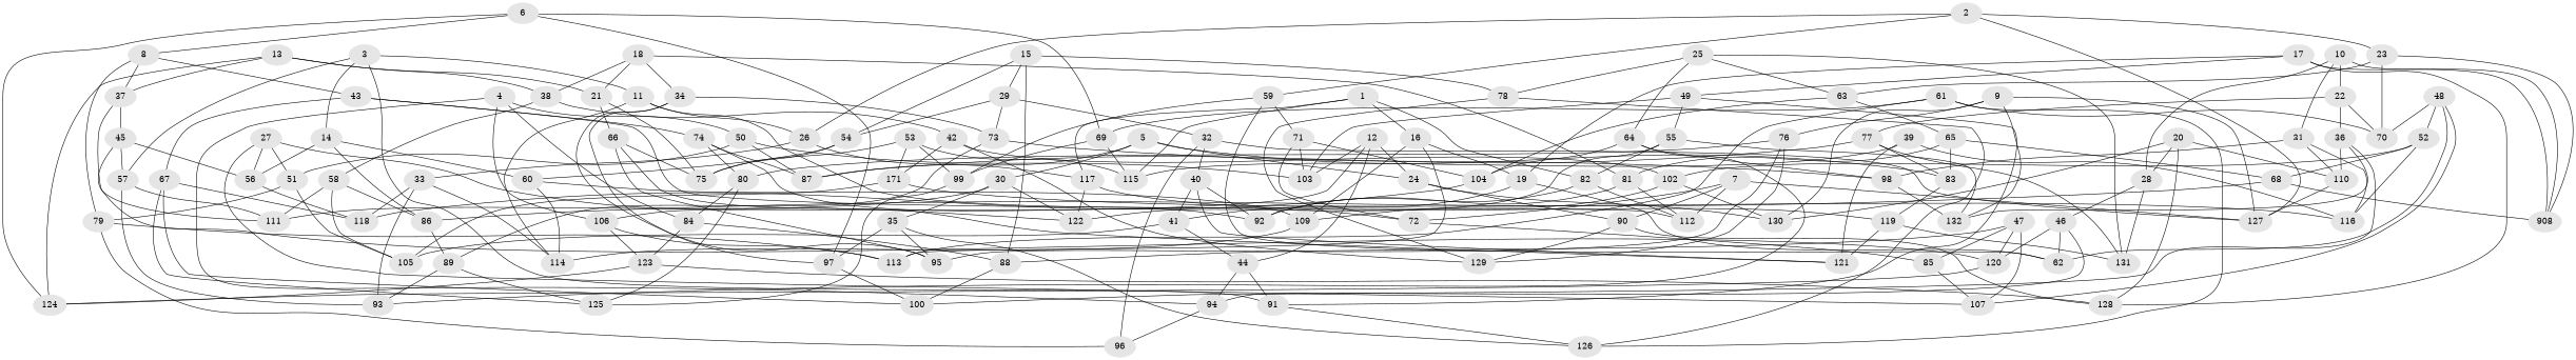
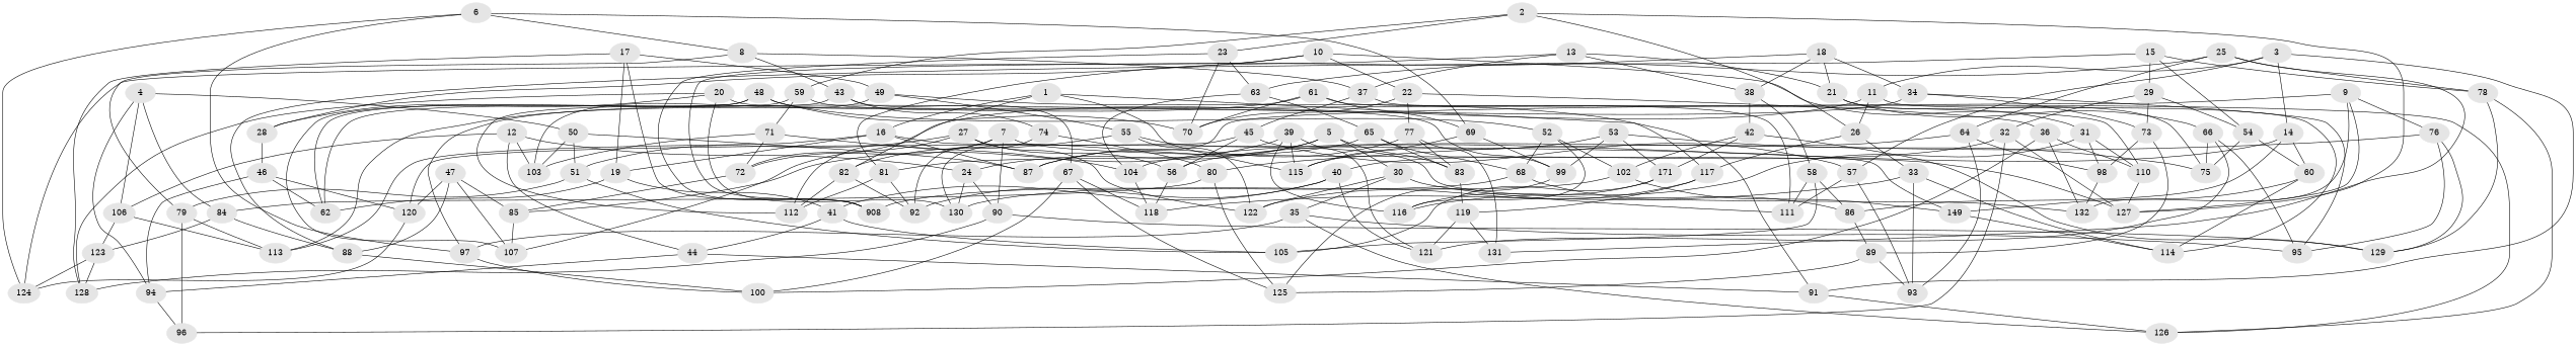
  graph {
    node [color=gray90 style=filled]
    1
    16
    82
    115
    117
    19
-   109
+   109 [label=149]
    113
    112
    92
    122
    119
    2
    23
    26
    59
    127
    n18 [label=908]
    70
    63
    33
    62
    99
    71
    3
    11
    14
    57
    91
    72
    114
    56
    60
    86
    111
    93
    126
    4
    50
    84
    94
    106
    87
    103
    51
    88
    123
    96
    5
    24
    30
    83
    90
    130
    35
    6
    8
    69
    97
    124
    37
    43
    79
    100
    7
    85
    128
    129
    45
    67
    74
    9
    76
    132
    95
    80
    10
    22
    28
    31
    36
    77
    131
    46
    110
    98
    116
    12
    44
    13
    21
    38
    66
    75
    42
    58
    118
    89
    15
    29
    54
    78
    32
    73
    41
    17
    49
    55
    18
    34
    81
    105
    20
    121
    65
    104
    25
    64
    27
    107
    120
    40
    n123 [label=171]
    102
    39
    125
    47
    48
    52
    68
    53
    61
    1 -- 16
    1 -- 82
    1 -- 115
    1 -- 117
    16 -- 19
    16 -- 109
    16 -- 113
    82 -- 112
    82 -- 92
    117 -- 122
    117 -- 119
    19 -- 62
    19 -- 41
    109 -- 114
    119 -- 131
    119 -- 121
    2 -- 23
    2 -- 26
    2 -- 59
    2 -- 127
    23 -- n18
    23 -- 70
    23 -- 63
    26 -- 117
    26 -- 33
    59 -- 62
    59 -- 99
    59 -- 71
    63 -- 65
    63 -- 104
    33 -- 114
    33 -- 93
    33 -- 118
    99 -- 125
    71 -- 72
    71 -- 103
    71 -- 104
    3 -- 11
    3 -- 14
    3 -- 57
    3 -- 91
    11 -- 26
    11 -- 72
    11 -- 114
    14 -- 56
    14 -- 60
    14 -- 86
    57 -- 111
    57 -- 93
    91 -- 126
    72 -- 85
    56 -- 118
    60 -- 109
    60 -- 114
    86 -- 89
    4 -- 50
    4 -- 84
    4 -- 94
    4 -- 106
    50 -- 87
    50 -- 103
    50 -- 51
    84 -- 88
    84 -- 123
    94 -- 96
    106 -- 113
    106 -- 123
    51 -- 79
    51 -- 105
    88 -- 100
    123 -- 124
    123 -- 128
    5 -- 87
    5 -- 24
    5 -- 30
    5 -- 83
    24 -- 90
    24 -- 130
    30 -- 122
    30 -- 111
    30 -- 35
    83 -- 119
    90 -- 128
    90 -- 129
    35 -- 126
    35 -- 97
    35 -- 95
    6 -- 8
    6 -- 69
    6 -- 97
    6 -- 124
    8 -- 37
    8 -- 43
    8 -- 79
    69 -- 115
    69 -- 99
    97 -- 100
    37 -- 111
    37 -- 45
    43 -- 112
    43 -- 67
    43 -- 74
    79 -- 113
    79 -- 96
    7 -- 112
    7 -- 127
    7 -- 72
    7 -- 90
    85 -- 107
    45 -- 57
    45 -- 56
    45 -- 120
    67 -- 100
    67 -- 118
    67 -- 125
    74 -- 92
-   74 -- 87
+   16 -- 87
    74 -- 80
    9 -- 127
    9 -- 130
    9 -- 76
    9 -- 132
    76 -- 129
    76 -- 95
    76 -- 80
    80 -- 84
    80 -- 125
    10 -- n18
    10 -- 22
    10 -- 28
    10 -- 31
    22 -- 70
    22 -- 36
    22 -- 77
-   28 -- 131
    28 -- 46
    31 -- 110
    31 -- 98
    31 -- 116
    36 -- 100
    36 -- 132
    36 -- 110
    77 -- 87
    77 -- 83
    77 -- 131
    46 -- 62
    46 -- 94
    46 -- 120
    110 -- 127
    98 -- 132
    12 -- 106
    12 -- 103
    12 -- 24
    12 -- 44
    44 -- 91
    44 -- 94
    13 -- 124
    13 -- 37
    13 -- 21
    13 -- 38
    21 -- 66
    21 -- 75
    38 -- 42
    38 -- 58
    66 -- 95
    66 -- 75
    66 -- 121
    42 -- 129
    42 -- n123
    42 -- 102
    58 -- 86
    58 -- 111
    58 -- 105
    89 -- 93
    89 -- 125
    15 -- 88
    15 -- 29
    15 -- 54
    15 -- 78
    29 -- 54
    29 -- 32
    29 -- 73
    54 -- 60
    54 -- 75
    78 -- 126
    78 -- 129
    32 -- 127
    32 -- 96
    32 -- 40
    73 -- 98
    73 -- 89
    41 -- 44
    41 -- 105
    17 -- 19
    17 -- n18
    17 -- 128
    17 -- 49
    49 -- 91
    49 -- 103
    49 -- 55
    55 -- 82
    55 -- 122
    55 -- 132
    18 -- 21
    18 -- 38
    18 -- 34
    18 -- 81
    34 -- 97
    34 -- 95
    34 -- 73
    81 -- 112
    81 -- 92
    20 -- 130
    20 -- 128
    20 -- 28
    20 -- 110
    65 -- 83
    65 -- 81
    65 -- 68
    104 -- 118
    25 -- 63
    25 -- 131
    25 -- 78
    25 -- 64
    64 -- 93
    64 -- 98
    64 -- 104
    27 -- 122
    27 -- 56
    27 -- 51
    27 -- 107
    120 -- 124
    40 -- 92
    40 -- 41
    40 -- 121
    n123 -- 116
    n123 -- 105
    102 -- 109
    102 -- 130
    39 -- 115
+   39 -- 85
    39 -- 116
    39 -- 121
    47 -- 88
    47 -- 85
    47 -- 107
    47 -- 120
    48 -- 70
    48 -- 62
    48 -- 107
    48 -- 52
    52 -- 116
    52 -- 102
    52 -- 68
    68 -- n18
    68 -- 86
    53 -- 115
    53 -- 99
    53 -- 75
    53 -- n123
    61 -- 113
    61 -- 70
    61 -- 126
    61 -- 69
  }
